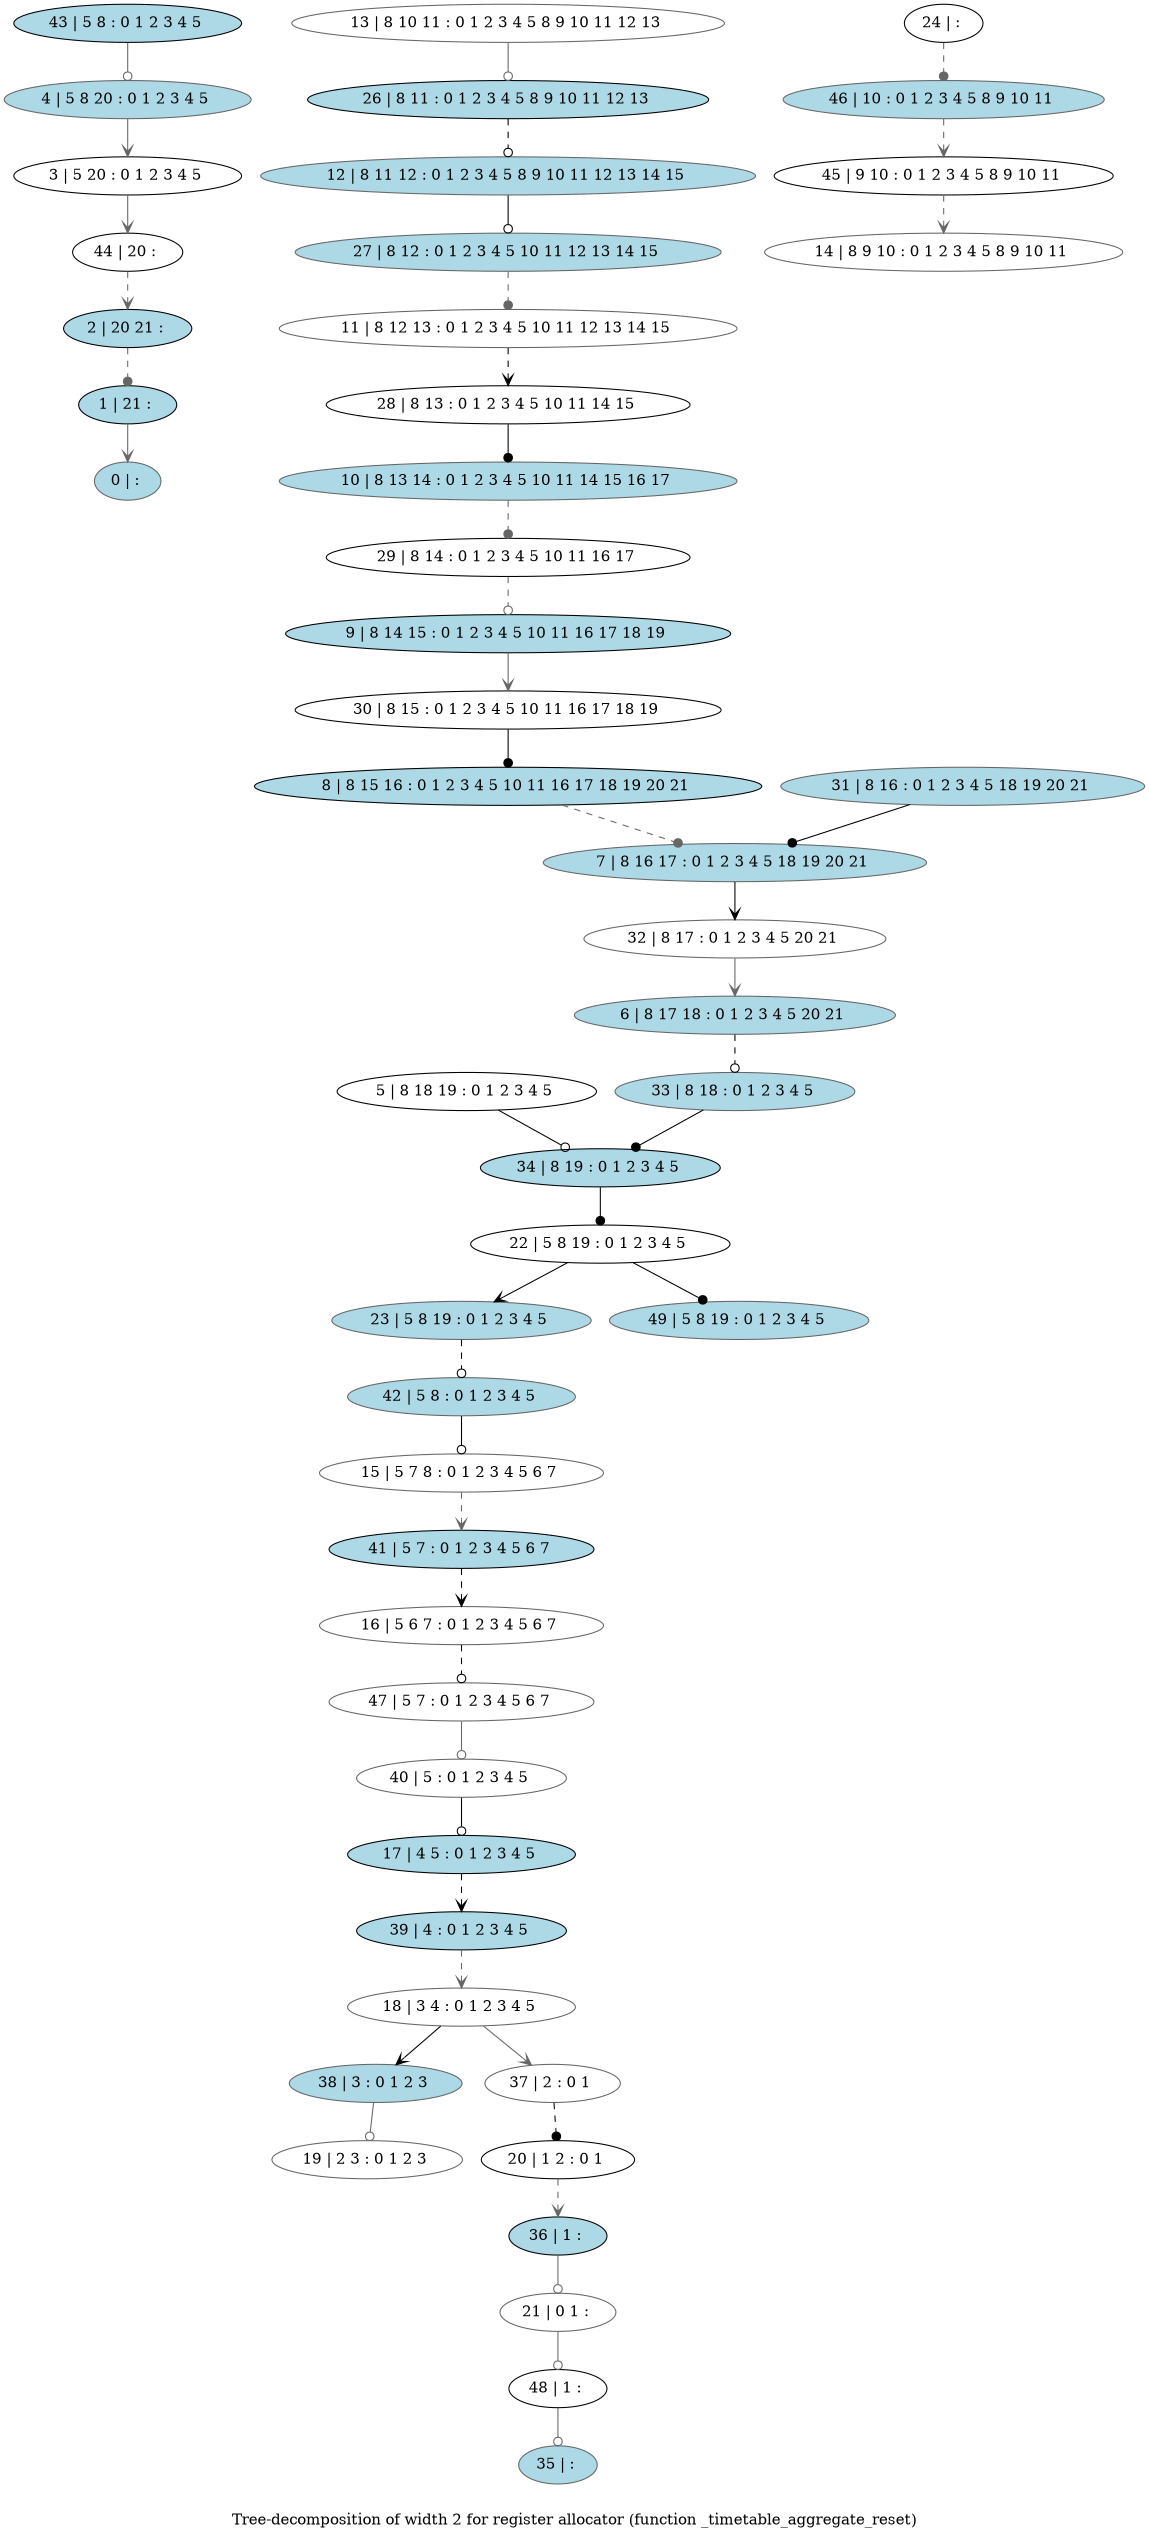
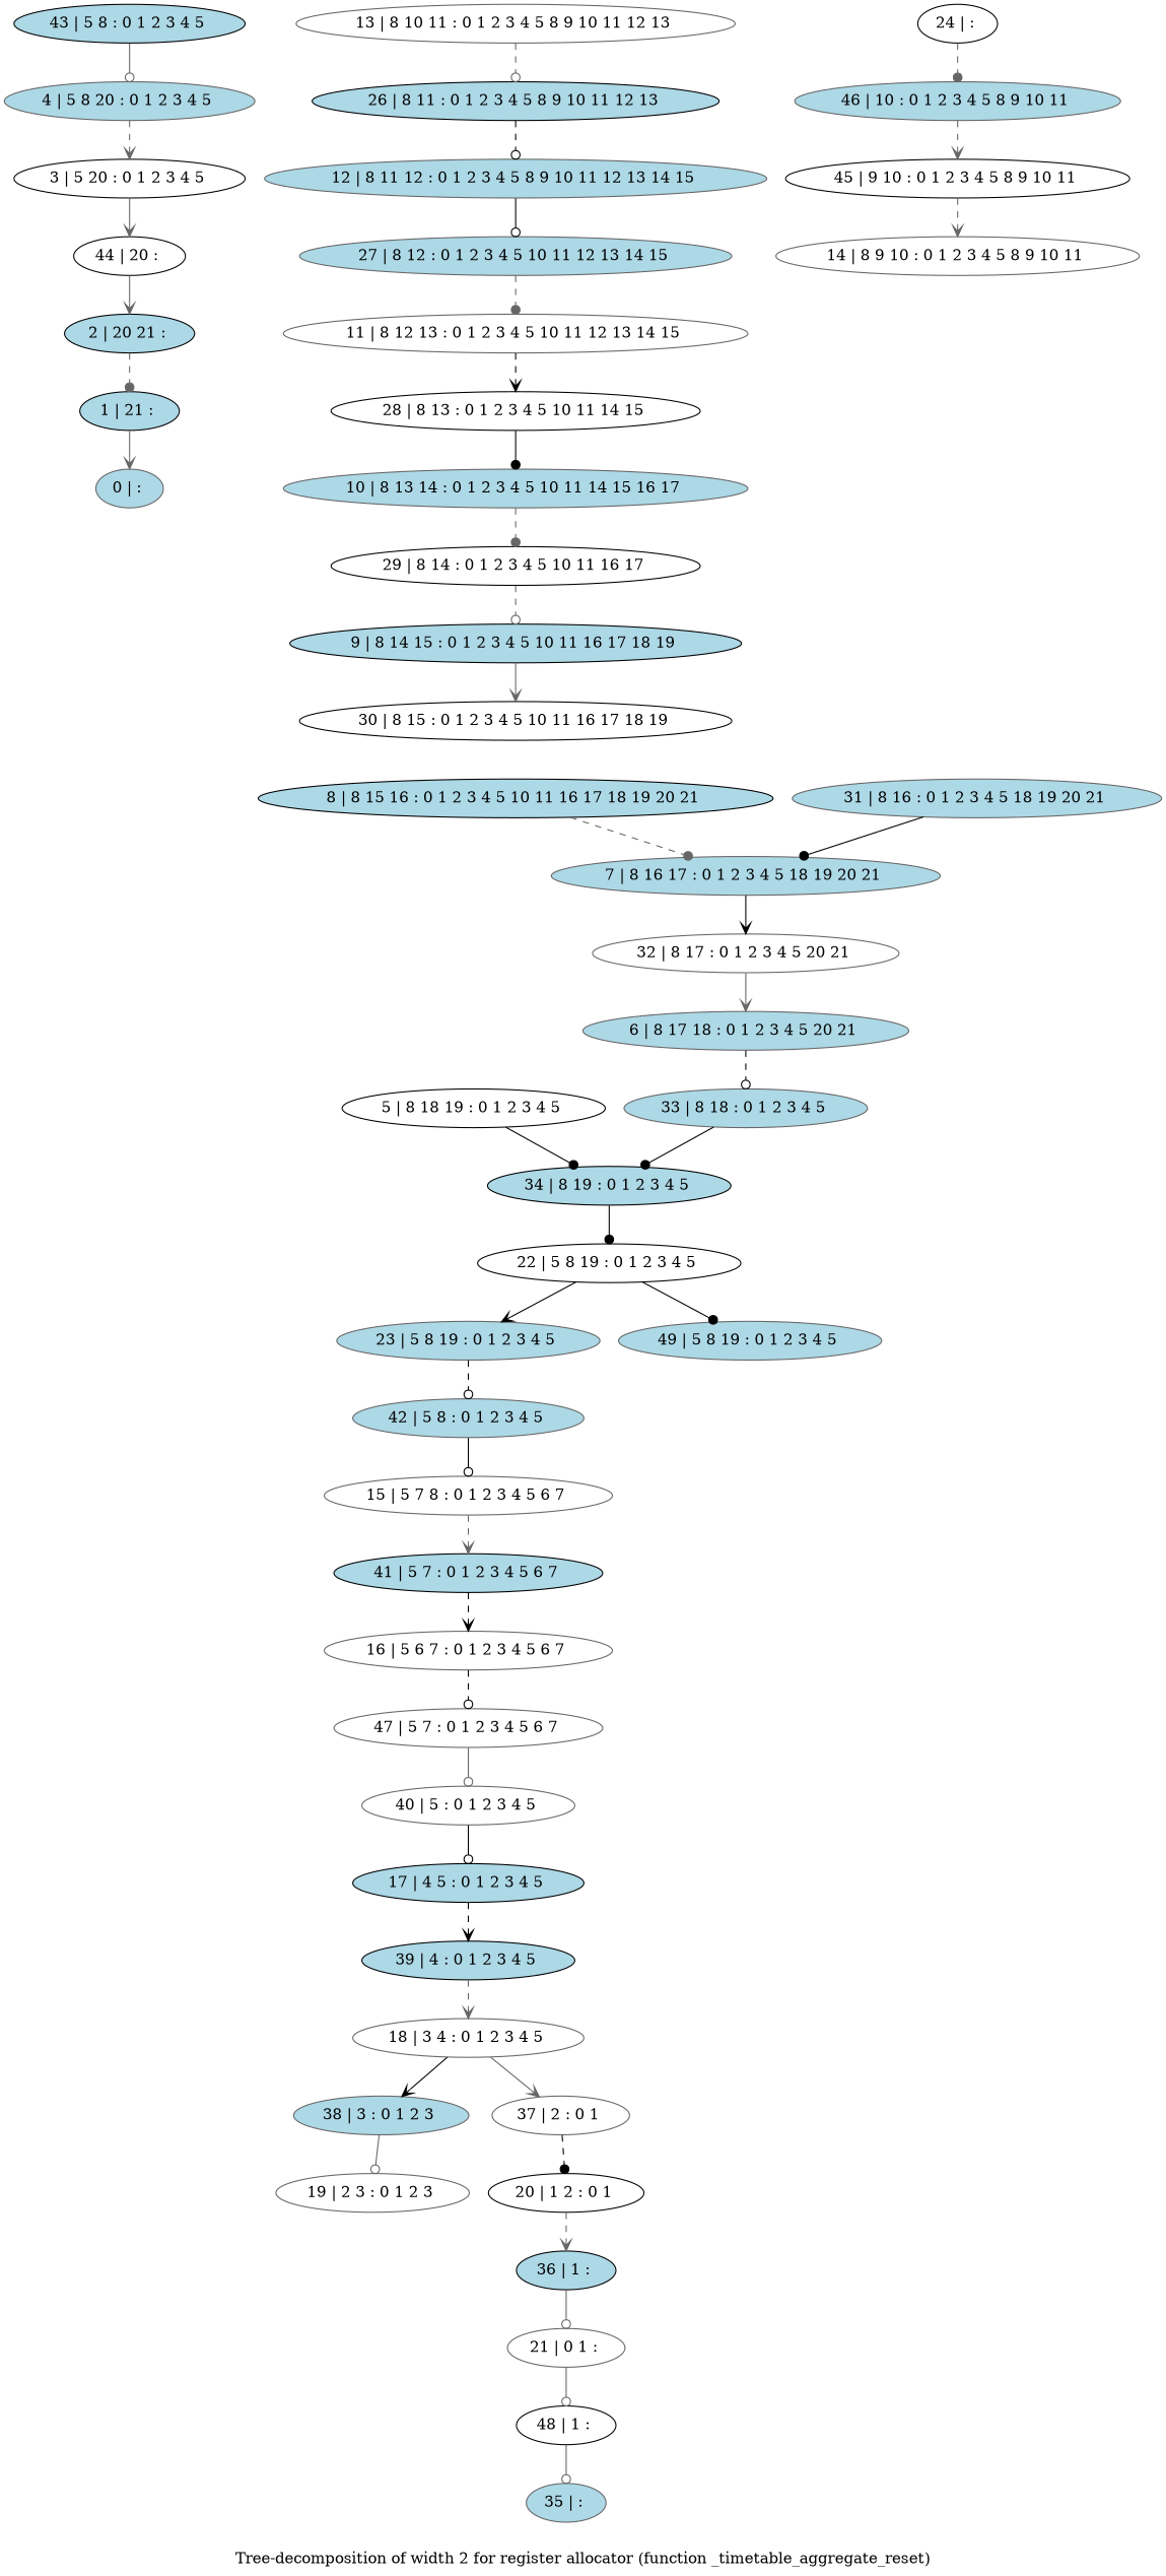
  digraph {
    label="Tree-decomposition of width 2 for register allocator (function _timetable_aggregate_reset)"
    node [color=gray40 fillcolor=lightblue style=filled]
    edge [arrowhead=vee color=gray40 style=solid]
    n1 [label="0 | : "]
    n2 [color=black label="1 | 21 : "]
    n3 [color=black label="2 | 20 21 : "]
    n4 [color=black fillcolor=white label="3 | 5 20 : 0 1 2 3 4 5 "]
    n5 [color=black fillcolor=white label="44 | 20 : "]
    n6 [label="4 | 5 8 20 : 0 1 2 3 4 5 "]
    n7 [color=black fillcolor=white label="5 | 8 18 19 : 0 1 2 3 4 5 "]
    n8 [color=black label="34 | 8 19 : 0 1 2 3 4 5 "]
    n9 [color=black fillcolor=white label="22 | 5 8 19 : 0 1 2 3 4 5 "]
    n10 [label="6 | 8 17 18 : 0 1 2 3 4 5 20 21 "]
    n11 [label="33 | 8 18 : 0 1 2 3 4 5 "]
    n12 [label="7 | 8 16 17 : 0 1 2 3 4 5 18 19 20 21 "]
    n13 [fillcolor=white label="32 | 8 17 : 0 1 2 3 4 5 20 21 "]
    n14 [color=black label="8 | 8 15 16 : 0 1 2 3 4 5 10 11 16 17 18 19 20 21 "]
    n15 [label="31 | 8 16 : 0 1 2 3 4 5 18 19 20 21 "]
    n16 [color=black label="9 | 8 14 15 : 0 1 2 3 4 5 10 11 16 17 18 19 "]
    n17 [color=black fillcolor=white label="30 | 8 15 : 0 1 2 3 4 5 10 11 16 17 18 19 "]
    n18 [label="10 | 8 13 14 : 0 1 2 3 4 5 10 11 14 15 16 17 "]
    n19 [color=black fillcolor=white label="29 | 8 14 : 0 1 2 3 4 5 10 11 16 17 "]
    n20 [fillcolor=white label="11 | 8 12 13 : 0 1 2 3 4 5 10 11 12 13 14 15 "]
    n21 [color=black fillcolor=white label="28 | 8 13 : 0 1 2 3 4 5 10 11 14 15 "]
    n22 [label="12 | 8 11 12 : 0 1 2 3 4 5 8 9 10 11 12 13 14 15 "]
    n23 [label="27 | 8 12 : 0 1 2 3 4 5 10 11 12 13 14 15 "]
    n24 [fillcolor=white label="13 | 8 10 11 : 0 1 2 3 4 5 8 9 10 11 12 13 "]
    n25 [color=black label="26 | 8 11 : 0 1 2 3 4 5 8 9 10 11 12 13 "]
    n26 [fillcolor=white label="14 | 8 9 10 : 0 1 2 3 4 5 8 9 10 11 "]
    n27 [fillcolor=white label="15 | 5 7 8 : 0 1 2 3 4 5 6 7 "]
    n28 [color=black label="41 | 5 7 : 0 1 2 3 4 5 6 7 "]
    n29 [fillcolor=white label="16 | 5 6 7 : 0 1 2 3 4 5 6 7 "]
    n30 [fillcolor=white label="47 | 5 7 : 0 1 2 3 4 5 6 7 "]
    n31 [fillcolor=white label="40 | 5 : 0 1 2 3 4 5 "]
    n32 [color=black label="17 | 4 5 : 0 1 2 3 4 5 "]
    n33 [color=black label="39 | 4 : 0 1 2 3 4 5 "]
    n34 [fillcolor=white label="18 | 3 4 : 0 1 2 3 4 5 "]
    n35 [label="38 | 3 : 0 1 2 3 "]
    n36 [fillcolor=white label="37 | 2 : 0 1 "]
    n37 [fillcolor=white label="19 | 2 3 : 0 1 2 3 "]
    n38 [color=black fillcolor=white label="20 | 1 2 : 0 1 "]
    n39 [color=black label="36 | 1 : "]
    n40 [fillcolor=white label="21 | 0 1 : "]
    n41 [color=black fillcolor=white label="48 | 1 : "]
    n42 [label="35 | : "]
    n43 [label="23 | 5 8 19 : 0 1 2 3 4 5 "]
    n44 [label="49 | 5 8 19 : 0 1 2 3 4 5 "]
    n45 [label="42 | 5 8 : 0 1 2 3 4 5 "]
    n46 [color=black fillcolor=white label="24 | : "]
    n47 [label="46 | 10 : 0 1 2 3 4 5 8 9 10 11 "]
    n48 [color=black fillcolor=white label="45 | 9 10 : 0 1 2 3 4 5 8 9 10 11 "]
    n49 [color=black label="43 | 5 8 : 0 1 2 3 4 5 "]
    n2 -> n1
    n3 -> n2 [arrowhead=dot style=dashed]
    n4 -> n5
-   n5 -> n3 [style=dashed]
-   n6 -> n4
-   n7 -> n8 [arrowhead=odot color=black]
+   n5 -> n3
+   n6 -> n4 [style=dashed]
+   n7 -> n8 [arrowhead=dot color=black]
    n8 -> n9 [arrowhead=dot color=black]
    n9 -> n43 [color=black]
    n9 -> n44 [arrowhead=dot color=black]
    n10 -> n11 [arrowhead=odot color=black style=dashed]
    n11 -> n8 [arrowhead=dot color=black]
    n12 -> n13 [color=black]
    n13 -> n10
    n14 -> n12 [arrowhead=dot style=dashed]
    n15 -> n12 [arrowhead=dot color=black]
    n16 -> n17
-   n17 -> n14 [arrowhead=dot color=black]
    n18 -> n19 [arrowhead=dot style=dashed]
    n19 -> n16 [arrowhead=odot style=dashed]
    n20 -> n21 [color=black style=dashed]
    n21 -> n18 [arrowhead=dot color=black]
    n22 -> n23 [arrowhead=odot color=black]
    n23 -> n20 [arrowhead=dot style=dashed]
-   n24 -> n25 [arrowhead=odot]
+   n24 -> n25 [arrowhead=odot style=dashed]
    n25 -> n22 [arrowhead=odot color=black style=dashed]
    n27 -> n28 [style=dashed]
    n28 -> n29 [color=black style=dashed]
    n29 -> n30 [arrowhead=odot color=black style=dashed]
    n30 -> n31 [arrowhead=odot]
    n31 -> n32 [arrowhead=odot color=black]
    n32 -> n33 [color=black style=dashed]
    n33 -> n34 [style=dashed]
    n34 -> n35 [color=black]
    n34 -> n36
    n35 -> n37 [arrowhead=odot]
    n36 -> n38 [arrowhead=dot color=black style=dashed]
    n38 -> n39 [style=dashed]
    n39 -> n40 [arrowhead=odot]
    n40 -> n41 [arrowhead=odot]
    n41 -> n42 [arrowhead=odot]
    n43 -> n45 [arrowhead=odot color=black style=dashed]
    n45 -> n27 [arrowhead=odot color=black]
    n46 -> n47 [arrowhead=dot style=dashed]
    n47 -> n48 [style=dashed]
    n48 -> n26 [style=dashed]
    n49 -> n6 [arrowhead=odot]
  }
